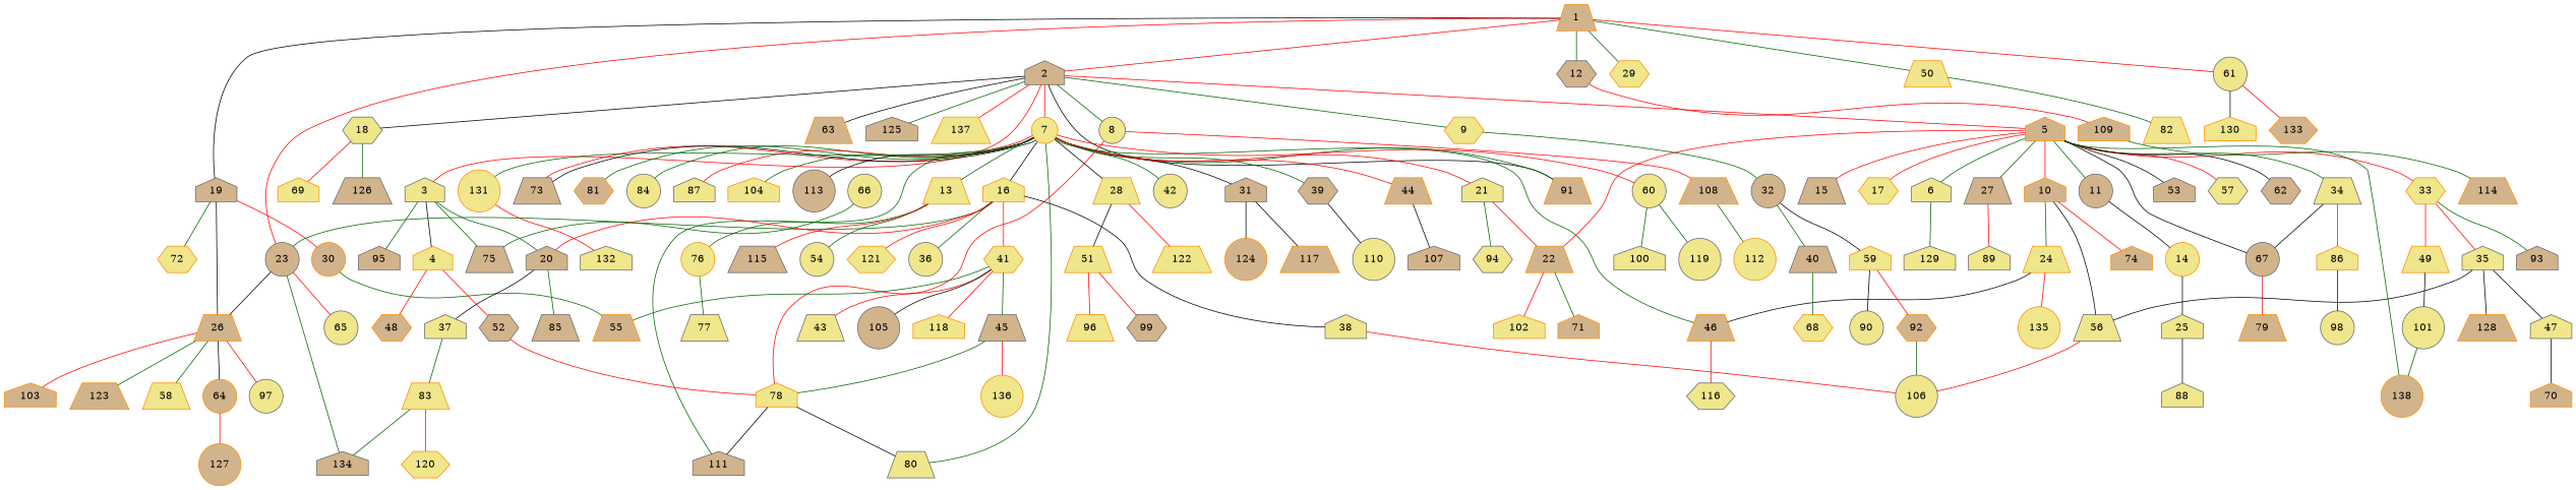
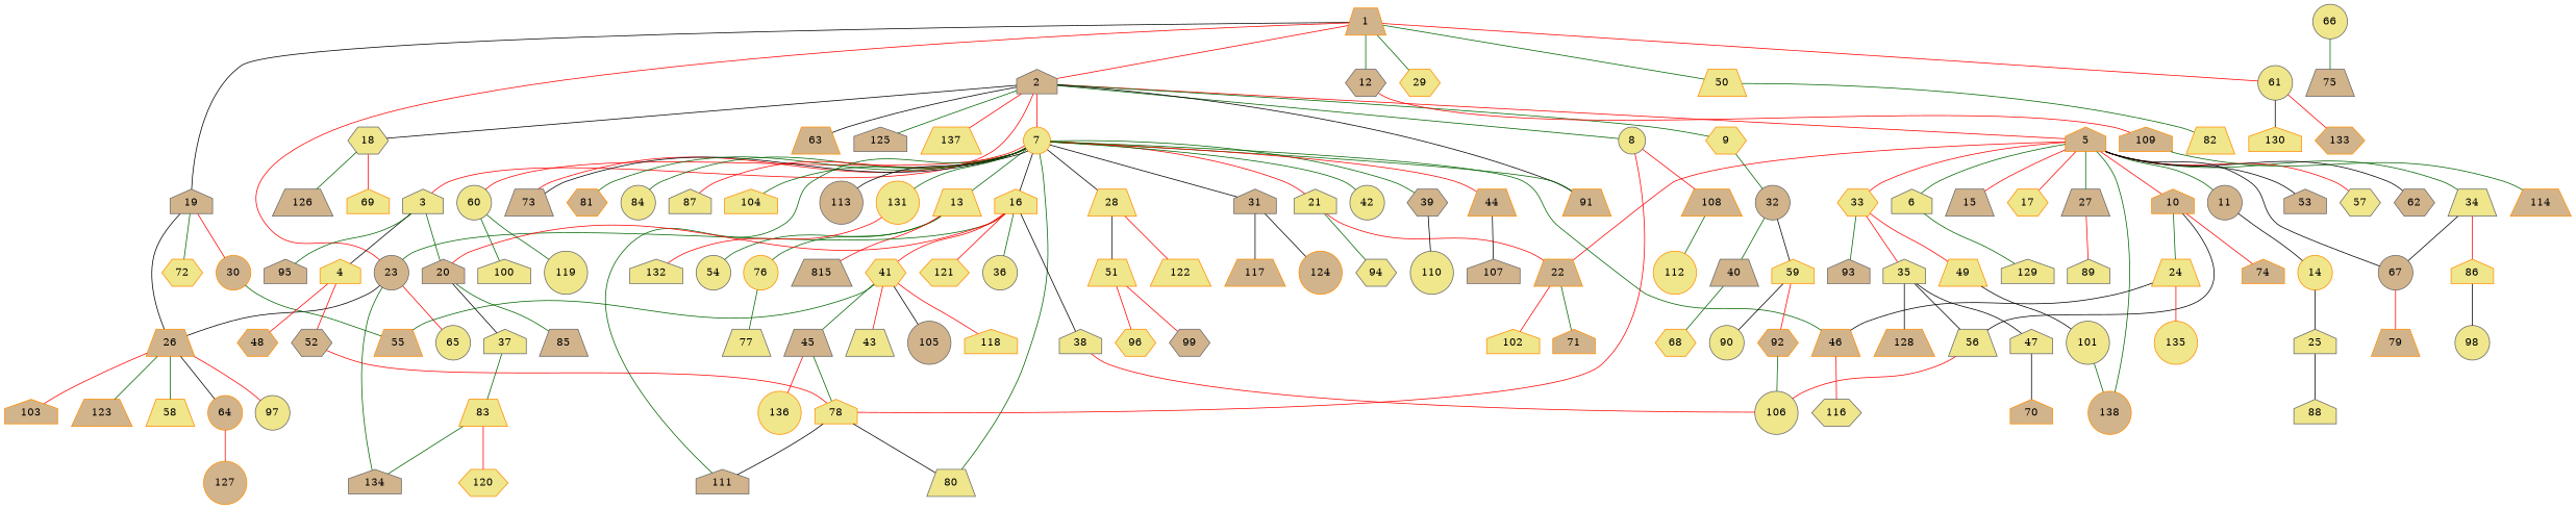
  graph {
    node [color=gray40 fillcolor=khaki shape=house style=filled]
    edge [color=darkgreen]
    1 [color=darkorange fillcolor=tan shape=trapezium]
    2 [fillcolor=tan]
    12 [fillcolor=tan shape=hexagon]
    19 [fillcolor=tan]
    23 [fillcolor=tan shape=circle]
    29 [color=darkorange shape=hexagon]
    50 [color=darkorange shape=trapezium]
    61 [shape=circle]
    3
    5 [color=darkorange fillcolor=tan]
    7 [color=darkorange shape=circle]
    8 [shape=circle]
    9 [color=darkorange shape=hexagon]
    18 [shape=hexagon]
    63 [color=darkorange fillcolor=tan shape=trapezium]
    91 [color=darkorange fillcolor=tan shape=trapezium]
    125 [fillcolor=tan]
    137 [color=darkorange shape=trapezium]
    109 [color=darkorange fillcolor=tan]
    30 [color=darkorange fillcolor=tan shape=circle]
    72 [color=darkorange shape=hexagon]
    26 [color=darkorange fillcolor=tan shape=trapezium]
    65 [shape=circle]
    134 [fillcolor=tan]
    82 [color=darkorange shape=trapezium]
    130 [color=darkorange]
    133 [color=darkorange fillcolor=tan shape=hexagon]
    4 [color=darkorange]
    20 [fillcolor=tan]
    75 [fillcolor=tan shape=trapezium]
    95 [fillcolor=tan]
    6
    10 [color=darkorange fillcolor=tan]
    11 [fillcolor=tan shape=circle]
    15 [fillcolor=tan shape=trapezium]
    17 [color=darkorange shape=hexagon]
    22 [color=darkorange fillcolor=tan shape=trapezium]
    27 [fillcolor=tan shape=trapezium]
    33 [color=darkorange shape=hexagon]
    34 [shape=trapezium]
    53 [fillcolor=tan]
    57 [shape=hexagon]
    62 [fillcolor=tan shape=hexagon]
    67 [fillcolor=tan shape=circle]
    138 [color=darkorange fillcolor=tan shape=circle]
    13 [color=darkorange shape=trapezium]
    16 [color=darkorange]
    21
    28 [color=darkorange shape=trapezium]
    31 [fillcolor=tan]
    39 [fillcolor=tan shape=hexagon]
    42 [shape=circle]
    44 [color=darkorange fillcolor=tan shape=trapezium]
    46 [color=darkorange fillcolor=tan shape=trapezium]
    60 [shape=circle]
    73 [fillcolor=tan shape=trapezium]
    80 [shape=trapezium]
    81 [color=darkorange fillcolor=tan shape=hexagon]
    84 [shape=circle]
    87
    104 [color=darkorange]
    111 [fillcolor=tan]
    113 [fillcolor=tan shape=circle]
    131 [color=darkorange shape=circle]
    78 [color=darkorange]
    108 [color=darkorange fillcolor=tan shape=trapezium]
    32 [fillcolor=tan shape=circle]
    69 [color=darkorange]
    126 [fillcolor=tan shape=trapezium]
    48 [color=darkorange fillcolor=tan shape=hexagon]
    52 [fillcolor=tan shape=hexagon]
    37
    85 [fillcolor=tan shape=trapezium]
    129
    24 [color=darkorange shape=trapezium]
    56 [shape=trapezium]
    74 [color=darkorange fillcolor=tan]
    14 [color=darkorange shape=circle]
    71 [color=darkorange fillcolor=tan]
    102 [color=darkorange]
    89
    35
    49 [color=darkorange shape=trapezium]
    93 [fillcolor=tan]
    86 [color=darkorange]
    79 [color=darkorange fillcolor=tan shape=trapezium]
    54 [shape=circle]
    76 [color=darkorange shape=circle]
-   115 [fillcolor=tan shape=trapezium]
+   115 [fillcolor=tan shape=trapezium label=815]
    36 [shape=circle]
    38
    41 [color=darkorange shape=hexagon]
    121 [color=darkorange shape=hexagon]
    94 [shape=hexagon]
    51 [color=darkorange shape=trapezium]
    122 [color=darkorange shape=trapezium]
    117 [color=darkorange fillcolor=tan shape=trapezium]
    124 [color=darkorange fillcolor=tan shape=circle]
    110 [shape=circle]
    107 [fillcolor=tan]
    116 [shape=hexagon]
    100
    119 [shape=circle]
    66 [shape=circle]
    132
    112 [color=darkorange shape=circle]
    40 [fillcolor=tan shape=trapezium]
    59 [color=darkorange]
    135 [color=darkorange shape=circle]
    106 [shape=circle]
    25
    114 [color=darkorange fillcolor=tan shape=trapezium]
    77 [shape=trapezium]
    88
    55 [color=darkorange fillcolor=tan shape=trapezium]
    43 [shape=trapezium]
    45 [fillcolor=tan shape=trapezium]
    105 [fillcolor=tan shape=circle]
    118 [color=darkorange]
    83 [color=darkorange shape=trapezium]
    58 [color=darkorange shape=trapezium]
    64 [color=darkorange fillcolor=tan shape=circle]
    97 [shape=circle]
    103 [color=darkorange fillcolor=tan]
    123 [color=darkorange fillcolor=tan shape=trapezium]
    127 [color=darkorange fillcolor=tan shape=circle]
-   96 [color=darkorange shape=trapezium]
+   96 [color=darkorange shape=hexagon]
    99 [fillcolor=tan shape=hexagon]
    68 [color=darkorange shape=hexagon]
    90 [shape=circle]
    92 [color=darkorange fillcolor=tan shape=hexagon]
    47
    128 [color=darkorange fillcolor=tan shape=trapezium]
    101 [shape=circle]
    98 [shape=circle]
    70 [color=darkorange fillcolor=tan]
    120 [color=darkorange shape=hexagon]
    136 [color=darkorange shape=circle]
    1 -- 2 [color=red]
    1 -- 12
    1 -- 19 [color=black]
    1 -- 23 [color=red]
    1 -- 29
    1 -- 50
    1 -- 61 [color=red]
    2 -- 3 [color=red]
    2 -- 5 [color=red]
    2 -- 7 [color=red]
    2 -- 8
    2 -- 9
    2 -- 18 [color=black]
    2 -- 63 [color=black]
    2 -- 91 [color=black]
    2 -- 125
    2 -- 137 [color=red]
    12 -- 109 [color=red]
    19 -- 30 [color=red]
    19 -- 72
    19 -- 26 [color=black]
    23 -- 26 [color=black]
    23 -- 65 [color=red]
    23 -- 134
    50 -- 82
    61 -- 130 [color=black]
    61 -- 133 [color=red]
    3 -- 4 [color=black]
    3 -- 20
-   3 -- 75
    3 -- 95
    5 -- 6
    5 -- 10 [color=red]
    5 -- 11
    5 -- 15 [color=red]
    5 -- 17 [color=red]
    5 -- 22 [color=red]
    5 -- 27
    5 -- 33 [color=red]
    5 -- 34
    5 -- 53 [color=black]
    5 -- 57 [color=red]
    5 -- 62 [color=black]
    5 -- 67 [color=black]
    5 -- 138
    7 -- 91
    7 -- 13
    7 -- 16 [color=black]
    7 -- 21 [color=red]
    7 -- 28 [color=black]
    7 -- 31 [color=black]
    7 -- 39
    7 -- 42
    7 -- 44 [color=red]
    7 -- 46
    7 -- 60 [color=red]
    7 -- 73 [color=red]
    7 -- 73 [color=black]
    7 -- 80
    7 -- 81
    7 -- 84
    7 -- 87 [color=red]
    7 -- 104
    7 -- 111
    7 -- 113 [color=black]
    7 -- 131
    8 -- 78 [color=red]
    8 -- 108 [color=red]
    9 -- 32
    18 -- 69 [color=red]
    18 -- 126
    109 -- 114
    30 -- 55
    26 -- 58
    26 -- 64 [color=black]
    26 -- 97 [color=red]
    26 -- 103 [color=red]
    26 -- 123
    4 -- 48 [color=red]
    4 -- 52 [color=red]
    20 -- 37 [color=black]
    20 -- 85
    6 -- 129
    10 -- 24
    10 -- 56 [color=black]
    10 -- 74 [color=red]
    11 -- 14 [color=black]
    22 -- 71
    22 -- 102 [color=red]
    27 -- 89 [color=red]
    33 -- 35 [color=red]
    33 -- 49 [color=red]
    33 -- 93
    34 -- 67 [color=black]
    34 -- 86 [color=red]
    67 -- 79 [color=red]
    13 -- 54
    13 -- 76
    13 -- 115 [color=red]
    16 -- 23
    16 -- 20 [color=red]
    16 -- 36
    16 -- 38 [color=black]
    16 -- 41 [color=red]
    16 -- 121 [color=red]
    21 -- 22 [color=red]
    21 -- 94
    28 -- 51 [color=black]
    28 -- 122 [color=red]
    31 -- 117 [color=black]
    31 -- 124 [color=black]
    39 -- 110 [color=black]
    44 -- 107 [color=black]
    46 -- 116 [color=red]
    60 -- 100
    60 -- 119
    131 -- 132 [color=red]
    78 -- 80 [color=black]
    78 -- 111 [color=black]
    108 -- 112
    32 -- 40
    32 -- 59 [color=black]
    52 -- 78 [color=red]
    37 -- 83
    24 -- 46 [color=black]
    24 -- 135 [color=red]
    56 -- 106 [color=red]
    14 -- 25 [color=black]
    35 -- 56 [color=black]
    35 -- 47 [color=black]
    35 -- 128 [color=black]
    49 -- 101 [color=black]
    86 -- 98 [color=black]
    76 -- 77
    38 -- 106 [color=red]
    41 -- 55
    41 -- 43 [color=red]
    41 -- 45
    41 -- 105 [color=black]
    41 -- 118 [color=red]
    51 -- 96 [color=red]
    51 -- 99 [color=red]
    66 -- 75
    40 -- 68
    59 -- 90 [color=black]
    59 -- 92 [color=red]
    25 -- 88 [color=black]
    45 -- 78
    45 -- 136 [color=red]
    83 -- 134
    83 -- 120 [color=red]
    64 -- 127 [color=red]
    92 -- 106
    47 -- 70 [color=black]
    101 -- 138
  }
